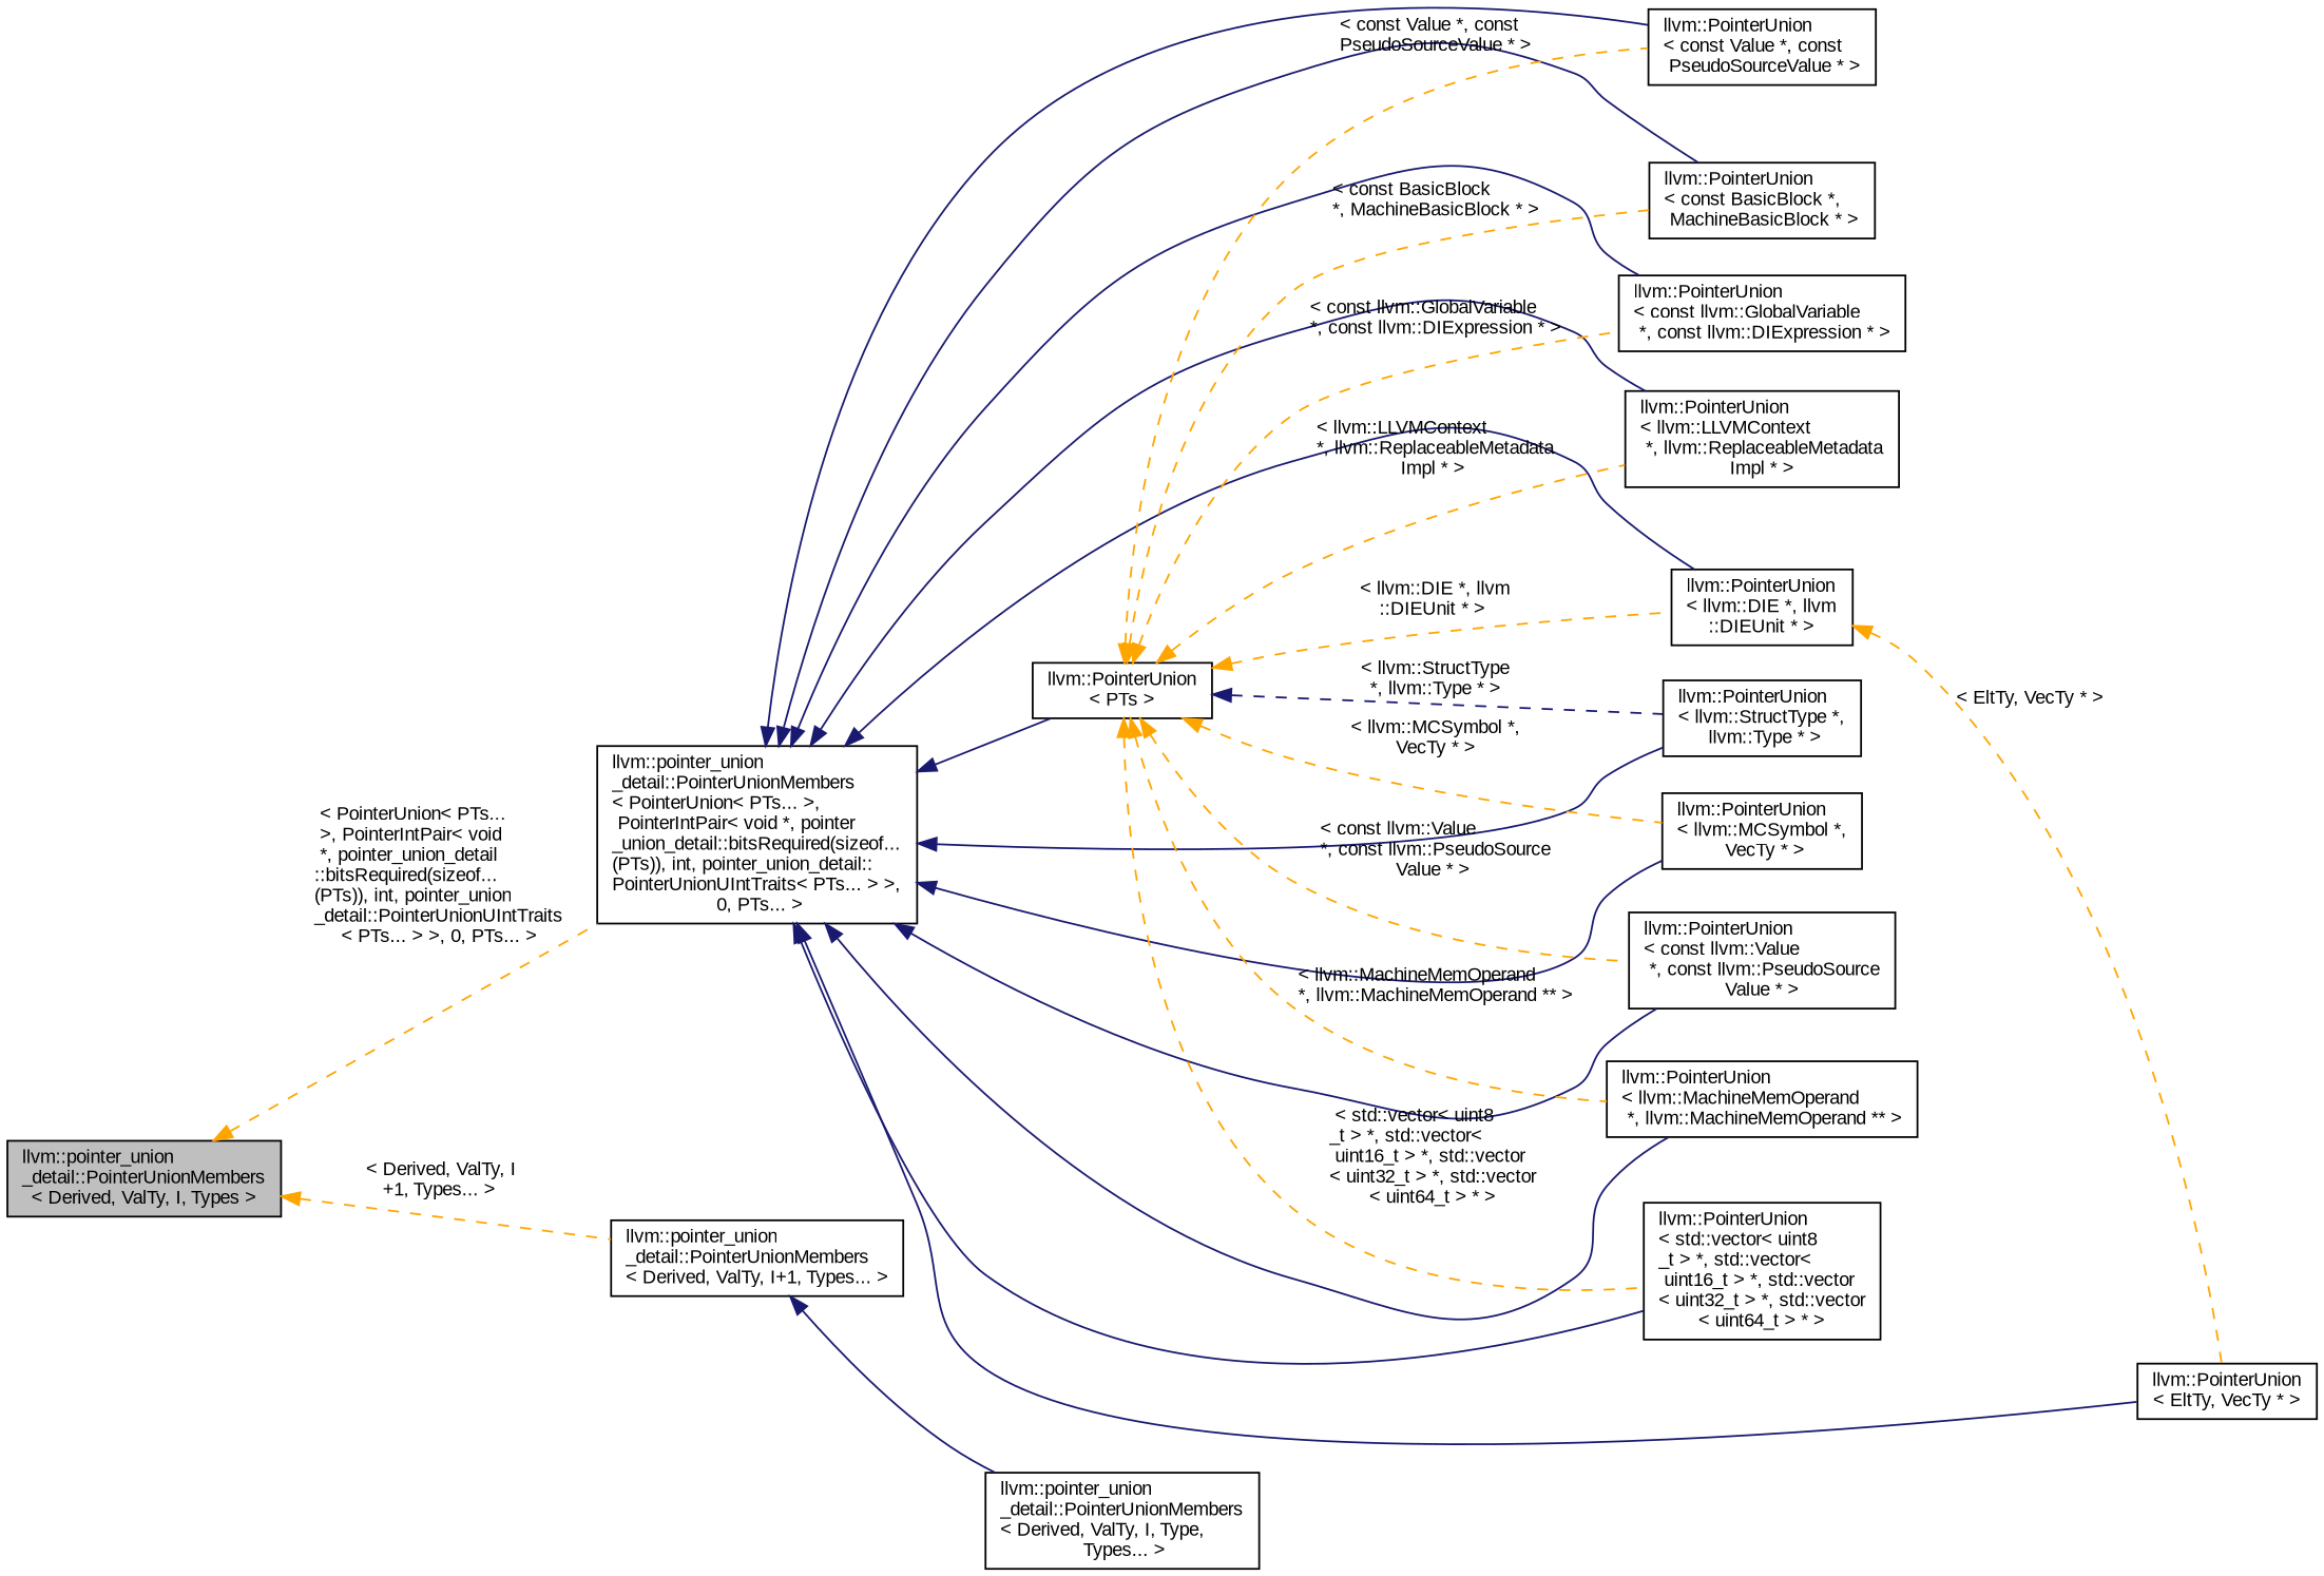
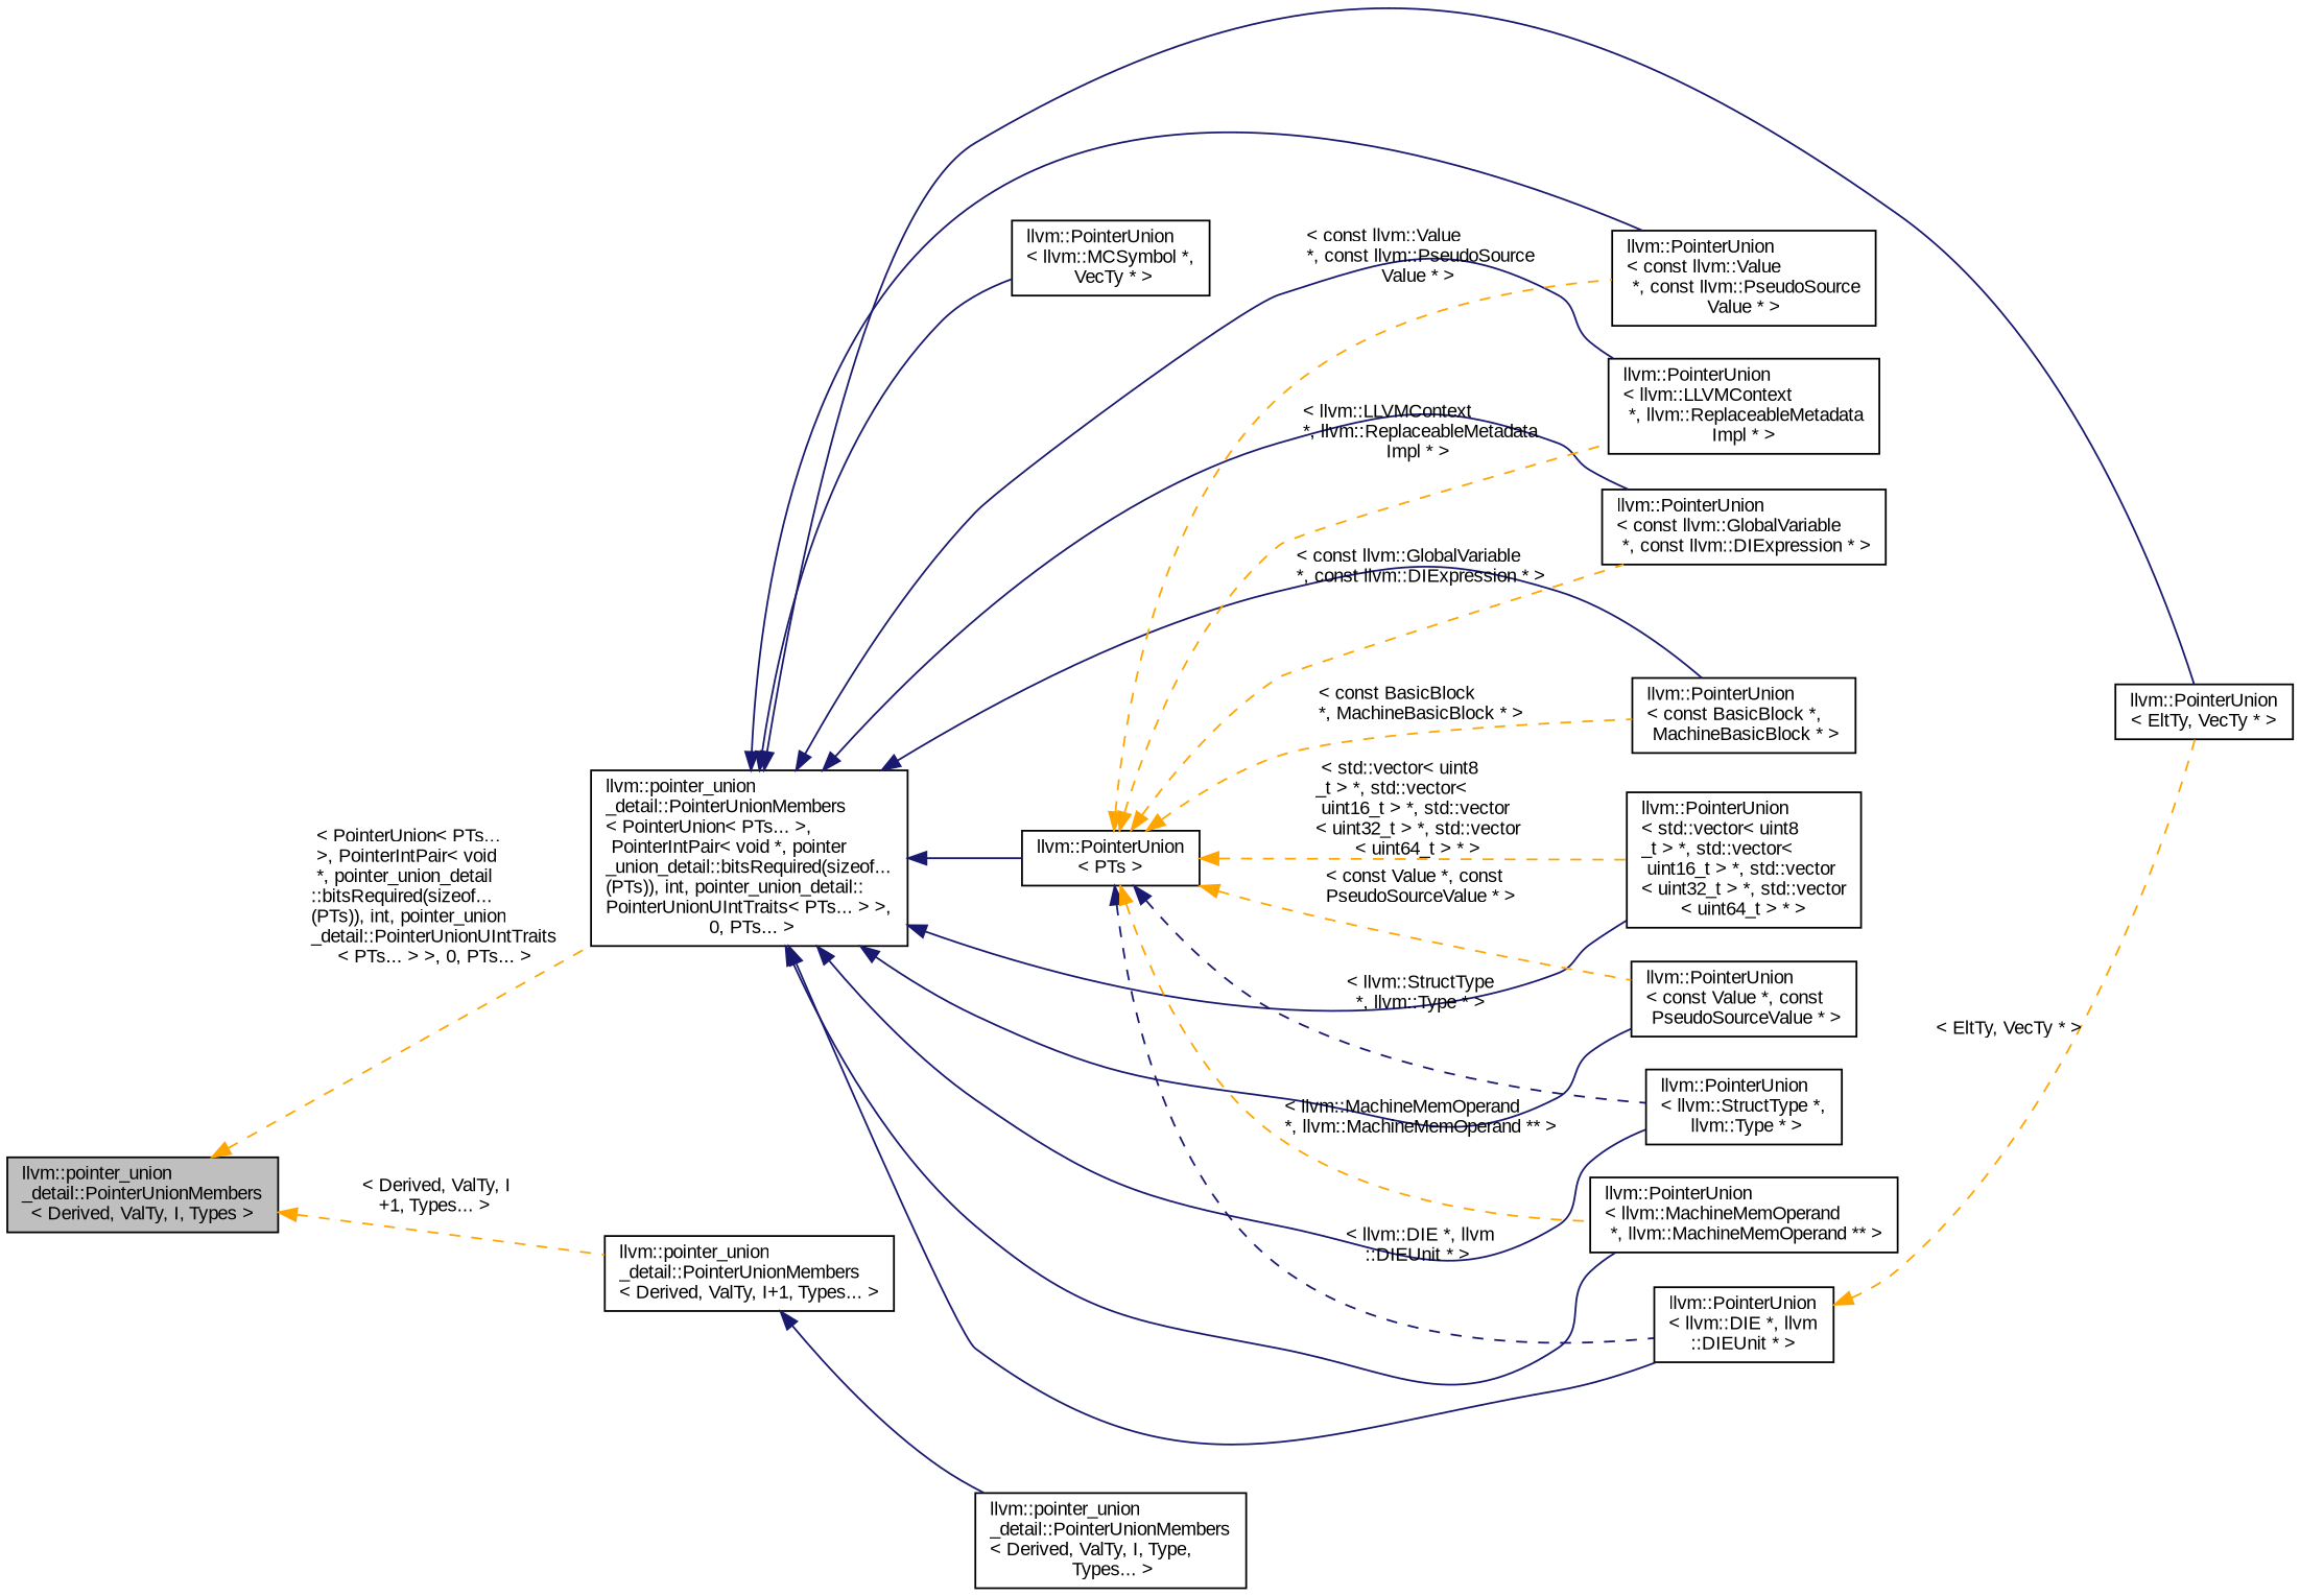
  digraph {
    fontname="Liberation Sans"
    rankdir=LR
    node [color=black fontname="Liberation Sans" fontsize=10 shape=box]
    edge [color=midnightblue dir=back fontname="Liberation Sans" fontsize=10 labelfontname=Helvetica labelfontsize=10 style=dashed]
    n1 [fillcolor=grey75 fontcolor=black height=0.2 label="llvm::pointer_union\l_detail::PointerUnionMembers\l\< Derived, ValTy, I, Types \>" style=filled width=0.4]
    n2 [height=0.2 label="llvm::pointer_union\l_detail::PointerUnionMembers\l\< PointerUnion\< PTs... \>,\l PointerIntPair\< void *, pointer\l_union_detail::bitsRequired(sizeof...\l(PTs)), int, pointer_union_detail::\lPointerUnionUIntTraits\< PTs... \> \>,\l 0, PTs... \>" width=0.4]
    n3 [height=0.2 label="llvm::pointer_union\l_detail::PointerUnionMembers\l\< Derived, ValTy, I+1, Types... \>" width=0.4]
    n4 [height=0.2 label="llvm::PointerUnion\l\< const Value *, const\l PseudoSourceValue * \>" width=0.4]
    n5 [height=0.2 label="llvm::PointerUnion\l\< const BasicBlock *,\l MachineBasicBlock * \>" width=0.4]
    n6 [height=0.2 label="llvm::PointerUnion\l\< const llvm::GlobalVariable\l *, const llvm::DIExpression * \>" width=0.4]
    n7 [height=0.2 label="llvm::PointerUnion\l\< llvm::LLVMContext\l *, llvm::ReplaceableMetadata\lImpl * \>" width=0.4]
    n8 [height=0.2 label="llvm::PointerUnion\l\< llvm::DIE *, llvm\l::DIEUnit * \>" width=0.4]
    n9 [height=0.2 label="llvm::PointerUnion\l\< llvm::MCSymbol *,\l VecTy * \>" width=0.4]
    n10 [height=0.2 label="llvm::PointerUnion\l\< const llvm::Value\l *, const llvm::PseudoSource\lValue * \>" width=0.4]
    n11 [height=0.2 label="llvm::PointerUnion\l\< llvm::MachineMemOperand\l *, llvm::MachineMemOperand ** \>" width=0.4]
    n12 [height=0.2 label="llvm::PointerUnion\l\< std::vector\< uint8\l_t \> *, std::vector\<\l uint16_t \> *, std::vector\l\< uint32_t \> *, std::vector\l\< uint64_t \> * \>" width=0.4]
    n13 [height=0.2 label="llvm::PointerUnion\l\< EltTy, VecTy * \>" width=0.4]
    n14 [height=0.2 label="llvm::PointerUnion\l\< llvm::StructType *,\l llvm::Type * \>" width=0.4]
    n15 [height=0.2 label="llvm::PointerUnion\l\< PTs \>" width=0.4]
    n16 [height=0.2 label="llvm::pointer_union\l_detail::PointerUnionMembers\l\< Derived, ValTy, I, Type,\l Types... \>" width=0.4]
    n1 -> n2 [color=orange label=" \< PointerUnion\< PTs...\l \>, PointerIntPair\< void\l *, pointer_union_detail\l::bitsRequired(sizeof...\l(PTs)), int, pointer_union\l_detail::PointerUnionUIntTraits\l\< PTs... \> \>, 0, PTs... \>"]
    n1 -> n3 [color=orange label=" \< Derived, ValTy, I\l+1, Types... \>"]
    n2 -> n4 [style=solid]
    n2 -> n5 [style=solid]
    n2 -> n6 [style=solid]
    n2 -> n7 [style=solid]
    n2 -> n8 [style=solid]
    n2 -> n9 [style=solid]
    n2 -> n10 [style=solid]
    n2 -> n11 [style=solid]
    n2 -> n12 [style=solid]
    n2 -> n13 [style=solid]
    n2 -> n14 [style=solid]
    n2 -> n15 [style=solid]
    n3 -> n16 [style=solid]
    n8 -> n13 [color=orange label=" \< EltTy, VecTy * \>"]
    n15 -> n4 [color=orange label=" \< const Value *, const\l PseudoSourceValue * \>"]
    n15 -> n5 [color=orange label=" \< const BasicBlock\l *, MachineBasicBlock * \>"]
    n15 -> n6 [color=orange label=" \< const llvm::GlobalVariable\l *, const llvm::DIExpression * \>"]
    n15 -> n7 [color=orange label=" \< llvm::LLVMContext\l *, llvm::ReplaceableMetadata\lImpl * \>"]
-   n15 -> n8 [color=orange label=" \< llvm::DIE *, llvm\l::DIEUnit * \>"]
-   n15 -> n9 [color=orange label=" \< llvm::MCSymbol *,\l VecTy * \>"]
+   n15 -> n8 [label=" \< llvm::DIE *, llvm\l::DIEUnit * \>"]
    n15 -> n10 [color=orange label=" \< const llvm::Value\l *, const llvm::PseudoSource\lValue * \>"]
    n15 -> n11 [color=orange label=" \< llvm::MachineMemOperand\l *, llvm::MachineMemOperand ** \>"]
    n15 -> n12 [color=orange label=" \< std::vector\< uint8\l_t \> *, std::vector\<\l uint16_t \> *, std::vector\l\< uint32_t \> *, std::vector\l\< uint64_t \> * \>"]
    n15 -> n14 [label=" \< llvm::StructType\l *, llvm::Type * \>"]
  }
